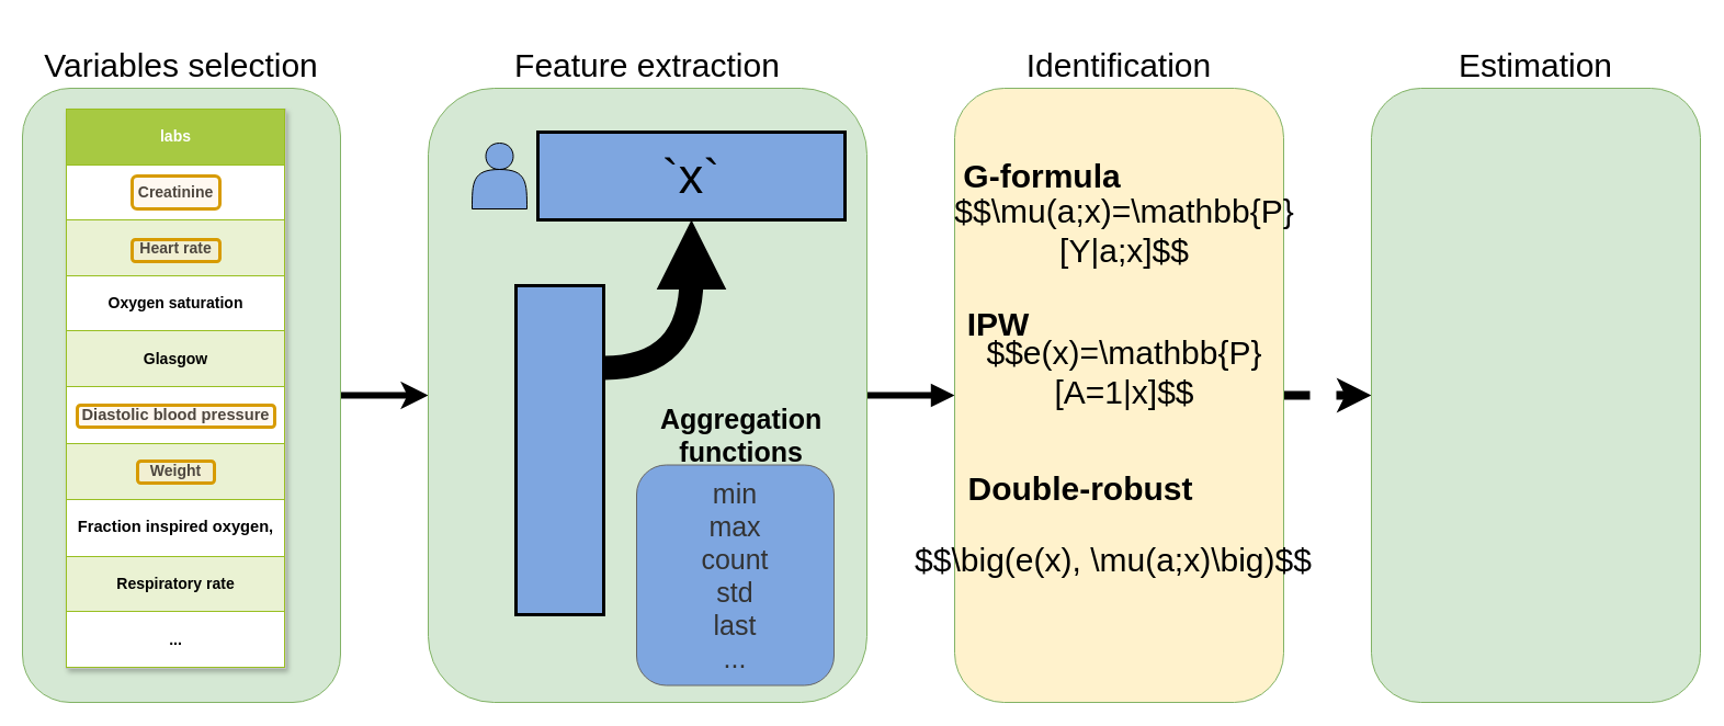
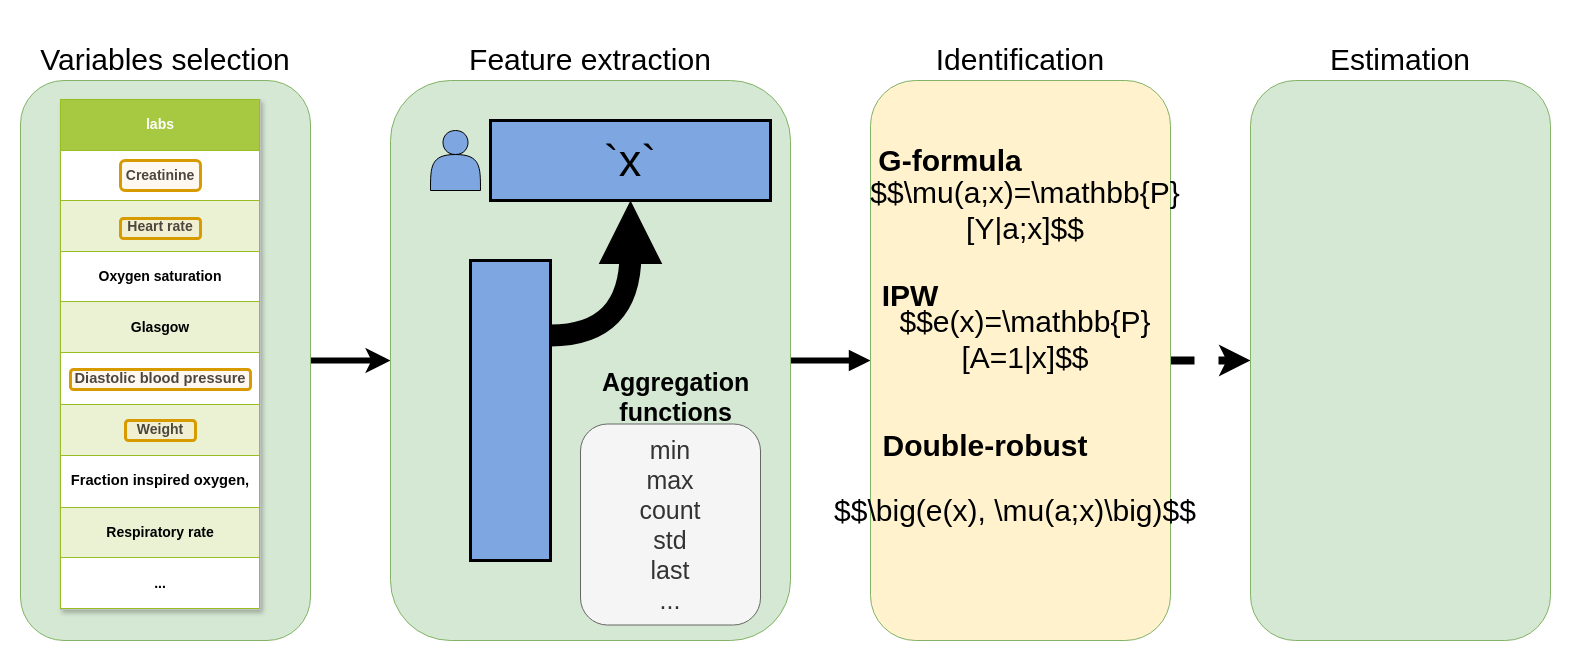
  <mxCell id="0" style=";html=1;" />
  <mxCell id="1" style=";html=1;" parent="0" />
  <mxCell id="2" value="" style="edgeStyle=orthogonalEdgeStyle;rounded=0;orthogonalLoop=1;jettySize=auto;html=1;fontSize=30;strokeWidth=6;" parent="1" source="3" target="6" edge="1"><mxGeometry relative="1" as="geometry" /></mxCell>
  <mxCell id="3" value="&lt;font style=&quot;font-size: 30px;&quot;&gt;Variables selection&lt;br&gt;&lt;/font&gt;" style="rounded=1;whiteSpace=wrap;html=1;verticalAlign=bottom;labelPosition=center;verticalLabelPosition=top;align=center;fillColor=#d5e8d4;strokeColor=#82b366;" parent="1" vertex="1"><mxGeometry x="20" y="80" width="290" height="560" as="geometry" /></mxCell>
  <mxCell id="4" value="&lt;table style=&quot;width: 100% ; height: 100% ; border-collapse: collapse&quot; width=&quot;100%&quot; cellpadding=&quot;4&quot; border=&quot;1&quot;&gt;&lt;tbody&gt;&lt;tr style=&quot;background-color: #a7c942 ; color: #ffffff ; border: 1px solid #98bf21&quot; align=&quot;center&quot;&gt;&lt;th&gt;labs&lt;/th&gt;&lt;/tr&gt;&lt;tr style=&quot;border: 1px solid #98bf21&quot;&gt;&lt;td&gt;Creatinine&lt;span style=&quot;&quot;&gt;&#09;&lt;/span&gt;&lt;span style=&quot;&quot;&gt;&lt;/span&gt;&lt;/td&gt;&lt;/tr&gt;&lt;tr style=&quot;background-color: #eaf2d3 ; border: 1px solid #98bf21&quot;&gt;&lt;td&gt;Heart rate&lt;br&gt;&lt;/td&gt;&lt;/tr&gt;&lt;tr style=&quot;border: 1px solid #98bf21&quot;&gt;&lt;td&gt;Oxygen saturation&lt;span style=&quot;&quot;&gt;&#09;&lt;/span&gt;&lt;br&gt;&lt;/td&gt;&lt;/tr&gt;&lt;tr style=&quot;background-color: #eaf2d3 ; border: 1px solid #98bf21&quot;&gt;&lt;td&gt;Glasgow&lt;span style=&quot;&quot;&gt;&#09;&lt;/span&gt;&lt;br&gt;&lt;/td&gt;&lt;/tr&gt;&lt;tr style=&quot;border: 1px solid #98bf21&quot;&gt;&lt;td&gt;&lt;span id=&quot;docs-internal-guid-691b9d7f-7fff-a39a-5159-aa9cf7a44a4c&quot; style=&quot;font-size: 11pt; font-family: Arial; color: rgb(0, 0, 0); background-color: transparent; font-style: normal; font-variant: normal; text-decoration: none; vertical-align: baseline;&quot;&gt;Diastolic blood pressure&lt;/span&gt;&lt;/td&gt;&lt;/tr&gt;&lt;tr style=&quot;background-color: #eaf2d3 ; border: 1px solid #98bf21&quot;&gt;&lt;td&gt;Weight&lt;span style=&quot;&quot;&gt;&#09;&lt;/span&gt;&lt;br&gt;&lt;/td&gt;&lt;/tr&gt;&lt;tr style=&quot;border: 1px solid #98bf21&quot;&gt;&lt;td&gt;&lt;span id=&quot;docs-internal-guid-691b9d7f-7fff-a39a-5159-aa9cf7a44a4c&quot; style=&quot;font-size: 11pt; font-family: Arial; color: rgb(0, 0, 0); background-color: transparent; font-style: normal; font-variant: normal; text-decoration: none; vertical-align: baseline;&quot;&gt;Fraction inspired oxygen,&lt;/span&gt;&lt;/td&gt;&lt;/tr&gt;&lt;tr style=&quot;background-color: #eaf2d3 ; border: 1px solid #98bf21&quot;&gt;&lt;td&gt;Respiratory rate&lt;br&gt;&lt;/td&gt;&lt;/tr&gt;&lt;tr style=&quot;border: 1px solid #98bf21&quot;&gt;&lt;td&gt;...&lt;br&gt;&lt;/td&gt;&lt;/tr&gt;&lt;/tbody&gt;&lt;/table&gt;" style="text;html=1;strokeColor=#c0c0c0;fillColor=#ffffff;overflow=fill;rounded=0;shadow=1;fontSize=14;fontColor=#000000;fontStyle=1;align=center;" parent="1" vertex="1"><mxGeometry x="60" y="99" width="200" height="510" as="geometry" /></mxCell>
  <mxCell id="5" value="" style="edgeStyle=orthogonalEdgeStyle;curved=1;rounded=0;orthogonalLoop=1;jettySize=auto;html=1;strokeWidth=6;fontSize=25;fontColor=#000000;endArrow=block;endFill=1;" parent="1" source="6" target="16" edge="1"><mxGeometry relative="1" as="geometry" /></mxCell>
  <mxCell id="6" value="&lt;font style=&quot;font-size: 30px;&quot;&gt;Feature extraction&lt;br&gt;&lt;/font&gt;" style="rounded=1;whiteSpace=wrap;html=1;verticalAlign=bottom;labelPosition=center;verticalLabelPosition=top;align=center;fillColor=#d5e8d4;strokeColor=#82b366;" parent="1" vertex="1"><mxGeometry x="390" y="80" width="400" height="560" as="geometry" /></mxCell>
  <mxCell id="7" style="edgeStyle=orthogonalEdgeStyle;rounded=0;orthogonalLoop=1;jettySize=auto;html=1;exitX=1;exitY=0.25;exitDx=0;exitDy=0;fontSize=15;fontColor=#000000;entryX=1;entryY=0.5;entryDx=0;entryDy=0;curved=1;strokeWidth=22;endArrow=block;endFill=1;" parent="1" source="8" target="9" edge="1"><mxGeometry relative="1" as="geometry" /></mxCell>
  <mxCell id="8" value="" style="rounded=0;whiteSpace=wrap;html=1;sketch=0;fontSize=15;fillColor=#7EA6E0;strokeColor=default;strokeWidth=3;" parent="1" vertex="1"><mxGeometry x="470" y="260" width="80" height="300" as="geometry" /></mxCell>
  <mxCell id="9" value="" style="rounded=0;whiteSpace=wrap;html=1;sketch=0;fontSize=15;rotation=90;fillColor=#7EA6E0;strokeColor=default;strokeWidth=3;" parent="1" vertex="1"><mxGeometry x="590" y="20" width="80" height="280" as="geometry" /></mxCell>
  <mxCell id="10" value="" style="shape=actor;whiteSpace=wrap;html=1;sketch=0;fontSize=15;fontColor=#000000;fillColor=#7EA6E0;" parent="1" vertex="1"><mxGeometry x="430" y="130" width="50" height="60" as="geometry" /></mxCell>
  <mxCell id="11" value="" style="shape=image;html=1;verticalAlign=top;verticalLabelPosition=bottom;labelBackgroundColor=#ffffff;imageAspect=0;aspect=fixed;image=https://cdn4.iconfinder.com/data/icons/developer-set-3/128/sc1-128.png;sketch=0;strokeColor=default;strokeWidth=3;fontSize=15;fontColor=#000000;fillColor=#7EA6E0;" parent="1" vertex="1"><mxGeometry x="360" y="260" width="160" height="160" as="geometry" /></mxCell>
  <mxCell id="12" value="" style="group" parent="1" vertex="1" connectable="0"><mxGeometry x="580" y="360" width="180" height="264.5" as="geometry" /></mxCell>
- <mxCell id="13" value="&lt;div style=&quot;font-size: 25px;&quot;&gt;&lt;span style=&quot;font-weight: normal;&quot;&gt;min&lt;/span&gt;&lt;/div&gt;&lt;div style=&quot;font-size: 25px;&quot;&gt;&lt;span style=&quot;font-weight: normal;&quot;&gt;max&lt;/span&gt;&lt;/div&gt;&lt;div style=&quot;font-size: 25px;&quot;&gt;&lt;span style=&quot;font-weight: normal;&quot;&gt;count&lt;/span&gt;&lt;/div&gt;&lt;div style=&quot;font-size: 25px;&quot;&gt;&lt;span style=&quot;font-weight: normal;&quot;&gt;std&lt;/span&gt;&lt;/div&gt;&lt;div style=&quot;font-size: 25px;&quot;&gt;&lt;span style=&quot;font-weight: normal;&quot;&gt;last&lt;/span&gt;&lt;/div&gt;&lt;div style=&quot;font-size: 25px;&quot;&gt;&lt;span style=&quot;font-weight: normal;&quot;&gt;...&lt;/span&gt;&lt;br style=&quot;font-size: 25px;&quot;&gt;&lt;/div&gt;" style="rounded=1;whiteSpace=wrap;html=1;sketch=0;strokeWidth=1;fontSize=25;fillColor=#7ea6e0;fontColor=#333333;strokeColor=#666666;" parent="12" vertex="1"><mxGeometry y="63.5" width="180" height="201" as="geometry" /></mxCell>
+ <mxCell id="13" value="&lt;div style=&quot;font-size: 25px;&quot;&gt;&lt;span style=&quot;font-weight: normal;&quot;&gt;min&lt;/span&gt;&lt;/div&gt;&lt;div style=&quot;font-size: 25px;&quot;&gt;&lt;span style=&quot;font-weight: normal;&quot;&gt;max&lt;/span&gt;&lt;/div&gt;&lt;div style=&quot;font-size: 25px;&quot;&gt;&lt;span style=&quot;font-weight: normal;&quot;&gt;count&lt;/span&gt;&lt;/div&gt;&lt;div style=&quot;font-size: 25px;&quot;&gt;&lt;span style=&quot;font-weight: normal;&quot;&gt;std&lt;/span&gt;&lt;/div&gt;&lt;div style=&quot;font-size: 25px;&quot;&gt;&lt;span style=&quot;font-weight: normal;&quot;&gt;last&lt;/span&gt;&lt;/div&gt;&lt;div style=&quot;font-size: 25px;&quot;&gt;&lt;span style=&quot;font-weight: normal;&quot;&gt;...&lt;/span&gt;&lt;br style=&quot;font-size: 25px;&quot;&gt;&lt;/div&gt;" style="rounded=1;whiteSpace=wrap;html=1;sketch=0;strokeWidth=1;fontSize=25;fillColor=#f5f5f5;fontColor=#333333;strokeColor=#666666;" parent="12" vertex="1"><mxGeometry y="63.5" width="180" height="201" as="geometry" /></mxCell>
  <mxCell id="14" value="Aggregation &lt;br&gt;&lt;div align=&quot;center&quot;&gt;functions&lt;/div&gt;" style="text;whiteSpace=wrap;html=1;fontSize=25;fontColor=#000000;fontStyle=1" parent="12" vertex="1"><mxGeometry x="20" width="140" height="85" as="geometry" /></mxCell>
  <mxCell id="15" value="" style="edgeStyle=orthogonalEdgeStyle;rounded=0;orthogonalLoop=1;jettySize=auto;html=1;fontSize=30;strokeWidth=8;dashed=1;" parent="1" source="16" target="22" edge="1"><mxGeometry relative="1" as="geometry" /></mxCell>
  <mxCell id="16" value="Identification" style="rounded=1;whiteSpace=wrap;html=1;verticalAlign=bottom;labelPosition=center;verticalLabelPosition=top;align=center;fillColor=#fff2cc;strokeColor=#82b366;fontSize=30;" parent="1" vertex="1"><mxGeometry x="870" y="80" width="300" height="560" as="geometry" /></mxCell>
  <mxCell id="17" value="`x`" style="text;html=1;strokeColor=none;fillColor=none;align=center;verticalAlign=middle;whiteSpace=wrap;rounded=0;sketch=0;strokeWidth=1;fontSize=45;fontColor=#000000;" parent="1" vertex="1"><mxGeometry x="540" y="110" width="180" height="100" as="geometry" /></mxCell>
  <mxCell id="18" value="$$e(x)=\mathbb{P}[A=1|x]$$" style="text;html=1;strokeColor=none;fillColor=none;align=center;verticalAlign=middle;whiteSpace=wrap;rounded=0;sketch=0;strokeWidth=1;fontSize=30;fontColor=#000000;" parent="1" vertex="1"><mxGeometry x="870" y="289" width="310" height="100" as="geometry" /></mxCell>
  <mxCell id="19" value="Double-robust" style="text;html=1;strokeColor=none;fillColor=none;align=center;verticalAlign=middle;whiteSpace=wrap;rounded=0;fontSize=30;fontStyle=1" parent="1" vertex="1"><mxGeometry x="820" y="430" width="330" height="30" as="geometry" /></mxCell>
  <mxCell id="20" value="IPW" style="text;html=1;strokeColor=none;fillColor=none;align=center;verticalAlign=middle;whiteSpace=wrap;rounded=0;fontSize=30;fontStyle=1" parent="1" vertex="1"><mxGeometry x="820" y="280" width="180" height="30" as="geometry" /></mxCell>
  <mxCell id="21" value="$$\big(e(x), \mu(a;x)\big)$$" style="text;html=1;strokeColor=none;fillColor=none;align=center;verticalAlign=middle;whiteSpace=wrap;rounded=0;sketch=0;strokeWidth=1;fontSize=30;fontColor=#000000;" parent="1" vertex="1"><mxGeometry x="790" y="460" width="450" height="100" as="geometry" /></mxCell>
  <mxCell id="22" value="Estimation" style="rounded=1;whiteSpace=wrap;html=1;verticalAlign=bottom;labelPosition=center;verticalLabelPosition=top;align=center;fillColor=#d5e8d4;strokeColor=#82b366;fontSize=30;" parent="1" vertex="1"><mxGeometry x="1250" y="80" width="300" height="560" as="geometry" /></mxCell>
  <mxCell id="23" value="" style="shape=image;imageAspect=0;aspect=fixed;verticalLabelPosition=bottom;verticalAlign=top;fontSize=30;image=https://external-content.duckduckgo.com/iu/?u=https%3A%2F%2Fcdn0.iconfinder.com%2Fdata%2Ficons%2Fpresentation-graphs-vol-2%2F48%2Fv-35-512.png&amp;f=1&amp;nofb=1;" parent="1" vertex="1"><mxGeometry x="1350" y="110.5" width="180" height="180" as="geometry" /></mxCell>
  <mxCell id="24" value="" style="shape=image;imageAspect=0;aspect=fixed;verticalLabelPosition=bottom;verticalAlign=top;fontSize=30;image=https://external-content.duckduckgo.com/iu/?u=https%3A%2F%2Ficons.veryicon.com%2Fpng%2Fo%2Fmiscellaneous%2Fcolor-work-icon%2Fartificial-neural-network.png&amp;f=1&amp;nofb=1;" parent="1" vertex="1"><mxGeometry x="1350" y="460" width="162" height="162" as="geometry" /></mxCell>
  <mxCell id="25" value="" style="shape=image;verticalLabelPosition=bottom;labelBackgroundColor=default;verticalAlign=top;aspect=fixed;imageAspect=0;image=https://static.thenounproject.com/png/961660-200.png;" parent="1" vertex="1"><mxGeometry x="1260" y="280" width="172.5" height="172.5" as="geometry" /></mxCell>
  <mxCell id="26" value="" style="rounded=1;whiteSpace=wrap;html=1;fontSize=30;strokeWidth=3;fillOpacity=30;fillColor=#ffe6cc;strokeColor=#d79b00;" parent="1" vertex="1"><mxGeometry x="120" y="160" width="80" height="30" as="geometry" /></mxCell>
  <mxCell id="27" value="" style="rounded=1;whiteSpace=wrap;html=1;fontSize=30;strokeWidth=3;fillOpacity=30;fillColor=#ffe6cc;strokeColor=#d79b00;" parent="1" vertex="1"><mxGeometry x="120" y="218" width="80" height="20" as="geometry" /></mxCell>
  <mxCell id="28" value="" style="rounded=1;whiteSpace=wrap;html=1;fontSize=30;strokeWidth=3;fillOpacity=30;fillColor=#ffe6cc;strokeColor=#d79b00;" parent="1" vertex="1"><mxGeometry x="70" y="369" width="180" height="20" as="geometry" /></mxCell>
  <mxCell id="29" value="" style="rounded=1;whiteSpace=wrap;html=1;fontSize=30;strokeWidth=3;fillOpacity=30;fillColor=#ffe6cc;strokeColor=#d79b00;" parent="1" vertex="1"><mxGeometry x="125" y="420" width="70" height="20" as="geometry" /></mxCell>
  <mxCell id="30" value="$$\mu(a;x)=\mathbb{P}[Y|a;x]$$" style="text;html=1;strokeColor=none;fillColor=none;align=center;verticalAlign=middle;whiteSpace=wrap;rounded=0;sketch=0;strokeWidth=1;fontSize=30;fontColor=#000000;" parent="1" vertex="1"><mxGeometry x="870" y="160" width="310" height="100" as="geometry" /></mxCell>
  <mxCell id="31" value="G-formula" style="text;html=1;strokeColor=none;fillColor=none;align=center;verticalAlign=middle;whiteSpace=wrap;rounded=0;fontSize=30;fontStyle=1" parent="1" vertex="1"><mxGeometry x="860" y="145" width="180" height="30" as="geometry" /></mxCell>
